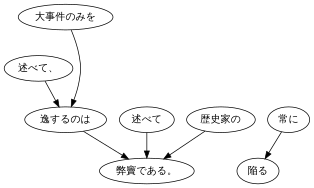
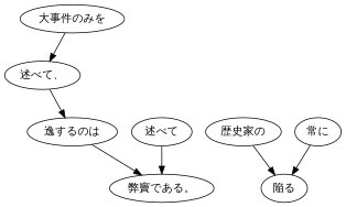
  digraph {
    fontname="PT Serif"
    node [fontname="PT Serif"]
    edge [fontname="PT Serif"]
    n1 [label="大事件のみを"]
    n2 [label="述べて、"]
    n3 [label="逸するのは"]
    n4 [label="弊竇である。"]
    n5 [label="述べて"]
    n6 [label="歴史家の"]
    n7 [label="常に"]
    n8 [label="陥る"]
-   n1 -> n3
+   n1 -> n2
    n2 -> n3
    n3 -> n4
    n5 -> n4
-   n6 -> n4
+   n6 -> n8
    n7 -> n8
  }
